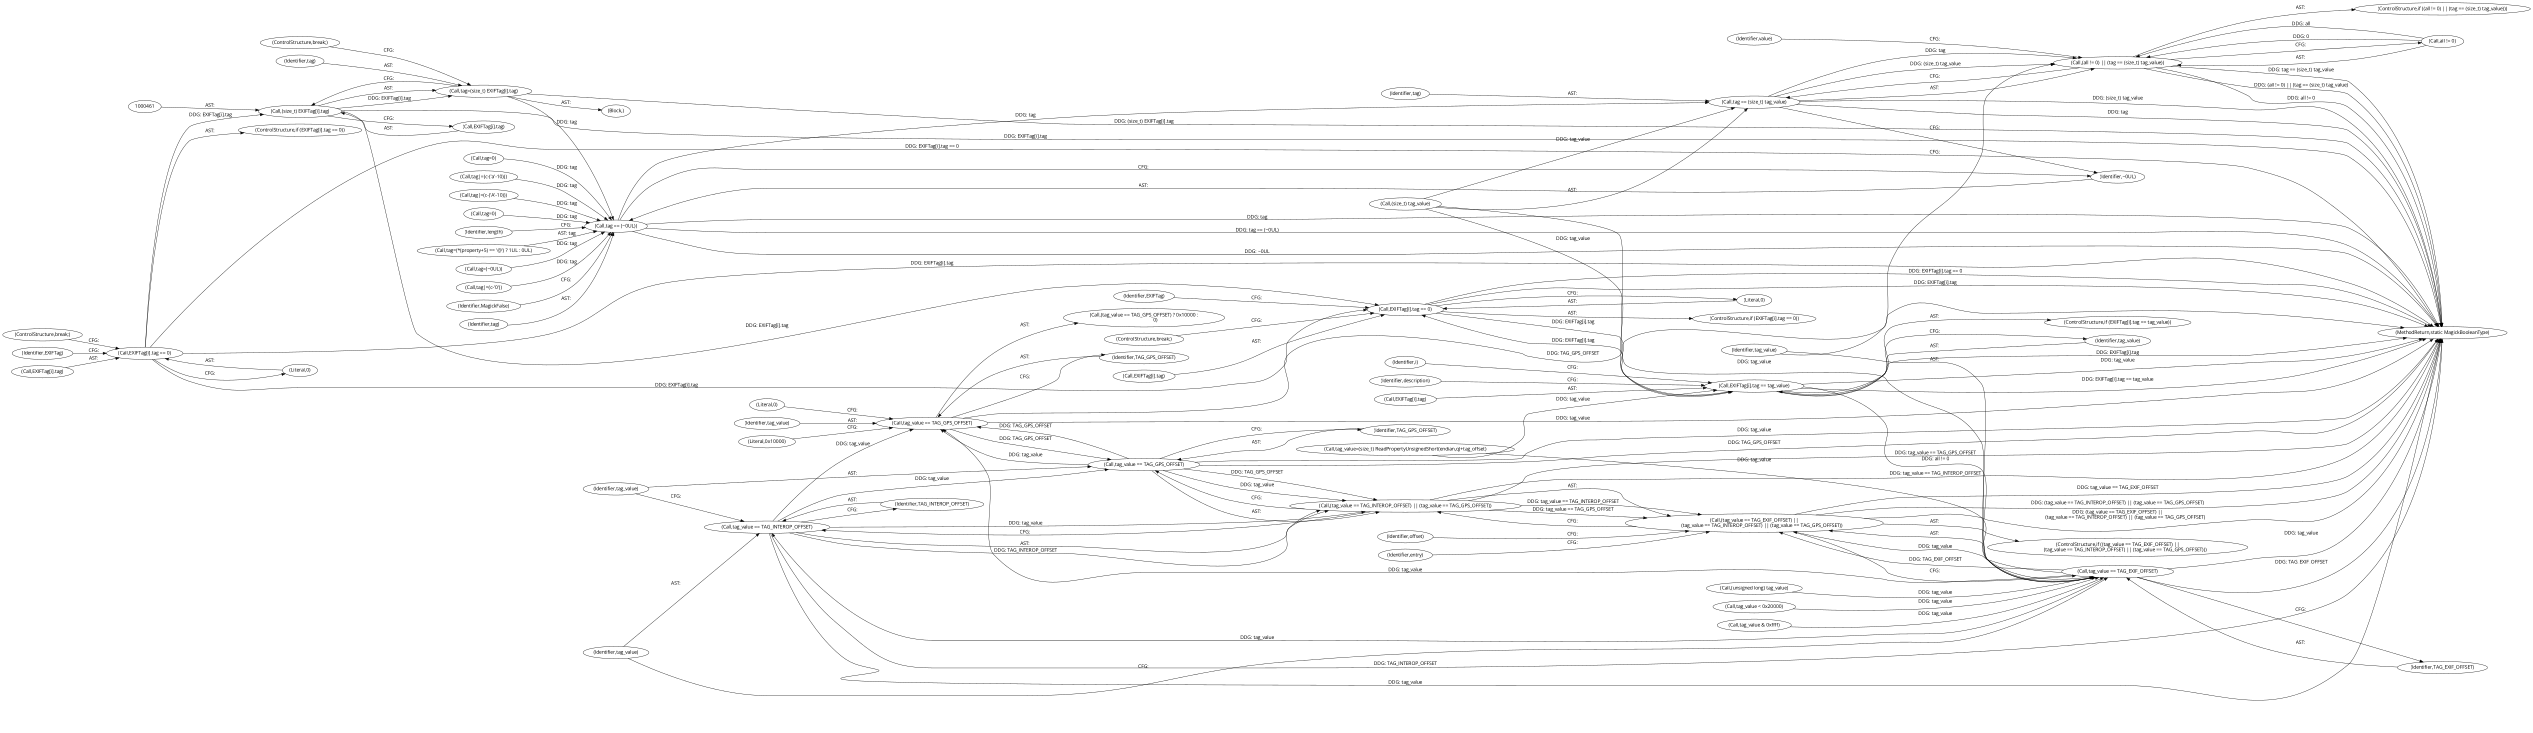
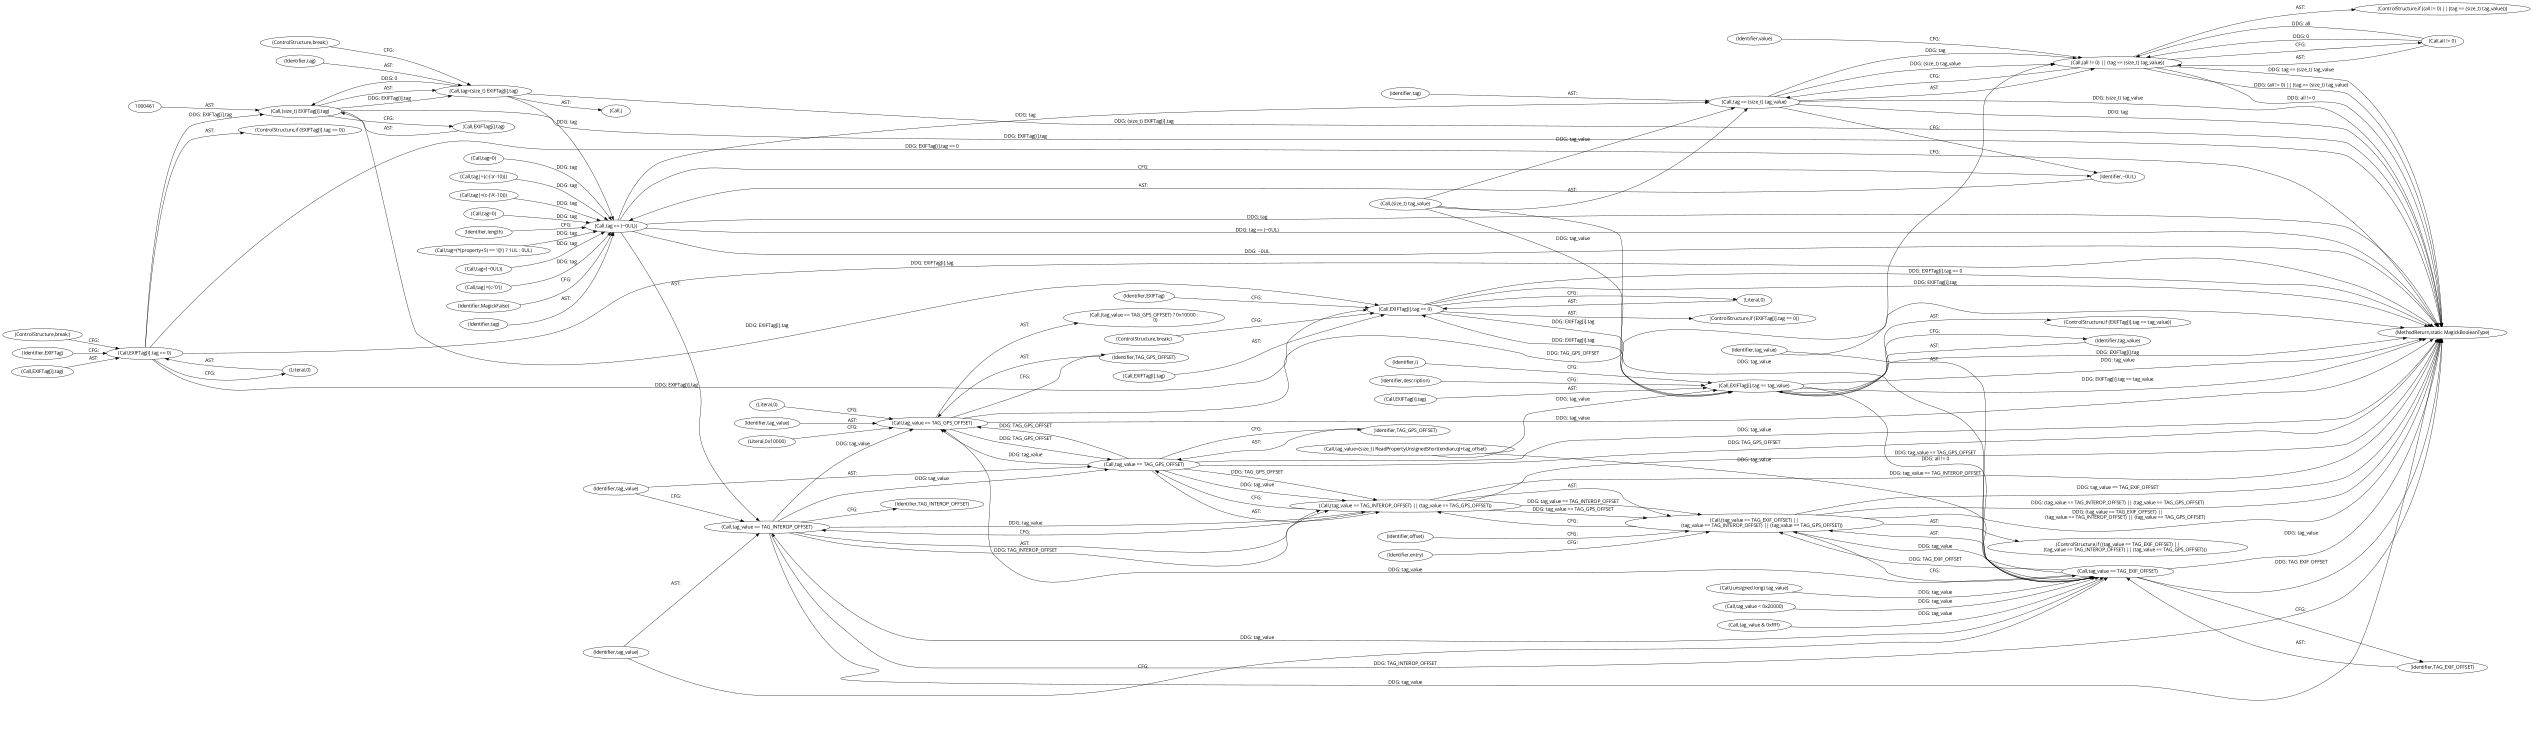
  digraph {
    fontname="Open Sans"
    rankdir=LR
    node [fontname="Open Sans"]
    edge [fontname="Open Sans"]
    n1 [label="(Call,(size_t) EXIFTag[i].tag)"]
    n2 [label="(Call,tag=(size_t) EXIFTag[i].tag)"]
    n3 [label="(Call,EXIFTag[i].tag == 0)"]
    n4 [label="(Call,EXIFTag[i].tag)"]
    n5 [label="(MethodReturn,static MagickBooleanType)"]
    n6 [label="(Call,tag == (~0UL))"]
-   n7 [label="(Block,)"]
+   n7 [label="(Call,)"]
    n8 [label="(Call,EXIFTag[i].tag == tag_value)"]
    n9 [label="(Literal,0)"]
    n10 [label="(ControlStructure,if (EXIFTag[i].tag == 0))"]
    n11 [label="(Call,EXIFTag[i].tag == 0)"]
    n12 [label="(ControlStructure,if (EXIFTag[i].tag == 0))"]
    n13 [label="(Literal,0)"]
    n14 [label="(Call,tag == (size_t) tag_value)"]
    n15 [label="(Identifier,~0UL)"]
    n16 [label="(Call,(all != 0) || (tag == (size_t) tag_value))"]
    n17 [label="(ControlStructure,if ((all != 0) || (tag == (size_t) tag_value)))"]
    n18 [label="(Call,all != 0)"]
    n19 [label="(Call,(size_t) tag_value)"]
    n20 [label="(Call,tag_value == TAG_EXIF_OFFSET)"]
    n21 [label="(Identifier,tag_value)"]
    n22 [label="(ControlStructure,if (EXIFTag[i].tag == tag_value))"]
    n23 [label="(Call,(tag_value == TAG_EXIF_OFFSET) ||\n            (tag_value == TAG_INTEROP_OFFSET) || (tag_value == TAG_GPS_OFFSET))"]
    n24 [label="(Call,tag_value == TAG_INTEROP_OFFSET)"]
    n25 [label="(Call,tag_value == TAG_GPS_OFFSET)"]
    n26 [label="(Identifier,TAG_EXIF_OFFSET)"]
    n27 [label="(Call,(tag_value == TAG_INTEROP_OFFSET) || (tag_value == TAG_GPS_OFFSET))"]
    n28 [label="(ControlStructure,if ((tag_value == TAG_EXIF_OFFSET) ||\n            (tag_value == TAG_INTEROP_OFFSET) || (tag_value == TAG_GPS_OFFSET)))"]
    n29 [label="(Call,tag_value == TAG_GPS_OFFSET)"]
    n30 [label="(Identifier,TAG_INTEROP_OFFSET)"]
    n31 [label="(Call,(tag_value == TAG_GPS_OFFSET) ? 0x10000 :\n                  0)"]
    n32 [label="(Identifier,TAG_GPS_OFFSET)"]
    n33 [label="(Identifier,TAG_GPS_OFFSET)"]
    n34 [label="(Identifier,description)"]
    n35 [label="(ControlStructure,break;)"]
    n36 [label="(Call,tag|=(c-('a'-10)))"]
    n37 [label="(Call,tag|=(c-('A'-10)))"]
    n38 [label="(Identifier,tag)"]
    n39 [label="(Call,EXIFTag[i].tag)"]
    n40 [label="(Call,tag=0)"]
    n41 [label="(Call,(unsigned long) tag_value)"]
    n42 [label="(Identifier,entry)"]
    n43 [label="(ControlStructure,break;)"]
    n44 [label="(ControlStructure,break;)"]
    n45 [label="(Identifier,tag_value)"]
    n46 [label="(Call,tag_value < 0x20000)"]
    n47 [label="(Identifier,tag_value)"]
    n48 [label="(Identifier,tag_value)"]
    n49 [label="(Call,EXIFTag[i].tag)"]
    n50 [label="(Identifier,length)"]
    n51 [label="(Call,tag=(*(property+5) == '@') ? 1UL : 0UL)"]
    n52 [label="(Call,tag=(~0UL))"]
    n53 [label="(Literal,0x10000)"]
    n54 [label="(Literal,0)"]
    n55 [label="(Identifier,i)"]
    n56 [label="(Call,tag|=(c-'0'))"]
    n57 [label="(Identifier,tag)"]
    n58 [label="(Identifier,MagickFalse)"]
    n59 [label="(Identifier,EXIFTag)"]
    n60 [label="(Identifier,EXIFTag)"]
    n61 [label="(Identifier,value)"]
    n62 [label="(Call,tag_value=(size_t) ReadPropertyUnsignedShort(endian,q)+tag_offset)"]
    n63 [label="(Identifier,tag_value)"]
    n64 [label="(Identifier,tag)"]
    n65 [label="(Call,tag_value & 0xffff)"]
    n66 [label="(Identifier,offset)"]
    n67 [label="(Call,tag=0)"]
    n68 [label="(Call,EXIFTag[i].tag)"]
    1000461
    n1 -> n2 [label="AST: "]
    n1 -> n2 [label="DDG: EXIFTag[i].tag"]
    n1 -> n3 [label="DDG: EXIFTag[i].tag"]
    n1 -> n4 [label="CFG: "]
    n1 -> n5 [label="DDG: EXIFTag[i].tag"]
-   n2 -> n1 [label="CFG: "]
+   n2 -> n1 [label="DDG: 0"]
    n2 -> n5 [label="DDG: (size_t) EXIFTag[i].tag"]
    n2 -> n6 [label="DDG: tag"]
    n2 -> n7 [label="AST: "]
    n3 -> n5 [label="DDG: EXIFTag[i].tag"]
    n3 -> n5 [label="DDG: EXIFTag[i].tag == 0"]
    n3 -> n8 [label="DDG: EXIFTag[i].tag"]
    n3 -> n9 [label="CFG: "]
    n3 -> n10 [label="AST: "]
    n4 -> n1 [label="AST: "]
    n6 -> n5 [label="DDG: ~0UL"]
    n6 -> n5 [label="DDG: tag"]
    n6 -> n5 [label="DDG: tag == (~0UL)"]
    n6 -> n14 [label="DDG: tag"]
    n6 -> n15 [label="CFG: "]
    n8 -> n3 [label="DDG: EXIFTag[i].tag"]
    n8 -> n5 [label="DDG: EXIFTag[i].tag"]
    n8 -> n5 [label="DDG: tag_value"]
    n8 -> n5 [label="DDG: EXIFTag[i].tag == tag_value"]
    n8 -> n20 [label="DDG: all != 0"]
    n8 -> n21 [label="CFG: "]
    n8 -> n22 [label="AST: "]
    n9 -> n3 [label="AST: "]
    n11 -> n1 [label="DDG: EXIFTag[i].tag"]
    n11 -> n3 [label="DDG: EXIFTag[i].tag"]
    n11 -> n5 [label="DDG: EXIFTag[i].tag"]
    n11 -> n5 [label="DDG: EXIFTag[i].tag == 0"]
    n11 -> n12 [label="AST: "]
    n11 -> n13 [label="CFG: "]
    n13 -> n11 [label="AST: "]
    n14 -> n5 [label="DDG: tag"]
    n14 -> n5 [label="DDG: (size_t) tag_value"]
    n14 -> n15 [label="CFG: "]
    n14 -> n16 [label="AST: "]
    n14 -> n16 [label="DDG: tag"]
    n14 -> n16 [label="DDG: (size_t) tag_value"]
    n15 -> n6 [label="AST: "]
    n16 -> n5 [label="DDG: tag == (size_t) tag_value"]
    n16 -> n5 [label="DDG: (all != 0) || (tag == (size_t) tag_value)"]
    n16 -> n5 [label="DDG: all != 0"]
    n16 -> n14 [label="CFG: "]
    n16 -> n17 [label="AST: "]
    n16 -> n18 [label="CFG: "]
    n18 -> n16 [label="AST: "]
    n18 -> n16 [label="DDG: all"]
    n18 -> n16 [label="DDG: 0"]
    n19 -> n8 [label="DDG: tag_value"]
    n19 -> n14 [label="AST: "]
    n19 -> n14 [label="DDG: tag_value"]
    n19 -> n20 [label="DDG: tag_value"]
    n20 -> n5 [label="DDG: tag_value"]
    n20 -> n5 [label="DDG: TAG_EXIF_OFFSET"]
    n20 -> n23 [label="AST: "]
    n20 -> n23 [label="DDG: tag_value"]
    n20 -> n23 [label="DDG: TAG_EXIF_OFFSET"]
    n20 -> n24 [label="DDG: tag_value"]
    n20 -> n25 [label="DDG: tag_value"]
    n20 -> n26 [label="CFG: "]
    n21 -> n8 [label="AST: "]
    n23 -> n5 [label="DDG: tag_value == TAG_EXIF_OFFSET"]
    n23 -> n5 [label="DDG: (tag_value == TAG_INTEROP_OFFSET) || (tag_value == TAG_GPS_OFFSET)"]
    n23 -> n5 [label="DDG: (tag_value == TAG_EXIF_OFFSET) ||\n            (tag_value == TAG_INTEROP_OFFSET) || (tag_value == TAG_GPS_OFFSET)"]
    n23 -> n20 [label="CFG: "]
    n23 -> n27 [label="CFG: "]
    n23 -> n28 [label="AST: "]
    n24 -> n5 [label="DDG: TAG_INTEROP_OFFSET"]
    n24 -> n5 [label="DDG: tag_value"]
    n24 -> n25 [label="DDG: tag_value"]
    n24 -> n27 [label="AST: "]
    n24 -> n27 [label="DDG: tag_value"]
    n24 -> n27 [label="DDG: TAG_INTEROP_OFFSET"]
    n24 -> n29 [label="DDG: tag_value"]
    n24 -> n30 [label="CFG: "]
    n25 -> n5 [label="DDG: TAG_GPS_OFFSET"]
    n25 -> n5 [label="DDG: tag_value"]
    n25 -> n29 [label="DDG: TAG_GPS_OFFSET"]
    n25 -> n31 [label="AST: "]
    n25 -> n32 [label="CFG: "]
    n26 -> n20 [label="AST: "]
    n27 -> n5 [label="DDG: tag_value == TAG_INTEROP_OFFSET"]
    n27 -> n5 [label="DDG: tag_value == TAG_GPS_OFFSET"]
    n27 -> n23 [label="AST: "]
    n27 -> n23 [label="DDG: tag_value == TAG_INTEROP_OFFSET"]
    n27 -> n23 [label="DDG: tag_value == TAG_GPS_OFFSET"]
    n27 -> n24 [label="CFG: "]
    n27 -> n29 [label="CFG: "]
    n29 -> n5 [label="DDG: tag_value"]
    n29 -> n5 [label="DDG: TAG_GPS_OFFSET"]
    n29 -> n25 [label="DDG: tag_value"]
    n29 -> n25 [label="DDG: TAG_GPS_OFFSET"]
    n29 -> n27 [label="AST: "]
    n29 -> n27 [label="DDG: tag_value"]
    n29 -> n27 [label="DDG: TAG_GPS_OFFSET"]
    n29 -> n33 [label="CFG: "]
-   n30 -> n24 [label="AST: "]
+   n6 -> n24 [label="AST: "]
    n32 -> n25 [label="AST: "]
    n33 -> n29 [label="AST: "]
    n34 -> n8 [label="CFG: "]
    n35 -> n11 [label="CFG: "]
    n36 -> n6 [label="DDG: tag"]
    n37 -> n6 [label="DDG: tag"]
    n38 -> n14 [label="AST: "]
    n39 -> n8 [label="AST: "]
    n40 -> n6 [label="DDG: tag"]
    n41 -> n20 [label="DDG: tag_value"]
    n42 -> n23 [label="CFG: "]
    n43 -> n3 [label="CFG: "]
    n44 -> n2 [label="CFG: "]
    n45 -> n20 [label="CFG: "]
    n45 -> n24 [label="AST: "]
    n46 -> n20 [label="DDG: tag_value"]
    n47 -> n25 [label="AST: "]
    n48 -> n16 [label="CFG: "]
    n48 -> n20 [label="AST: "]
    n49 -> n3 [label="AST: "]
    n50 -> n6 [label="CFG: "]
-   n51 -> n6 [label="AST: tag"]
+   n51 -> n6 [label="DDG: tag"]
    n52 -> n6 [label="DDG: tag"]
    n53 -> n25 [label="CFG: "]
    n54 -> n25 [label="CFG: "]
    n55 -> n8 [label="CFG: "]
    n56 -> n6 [label="DDG: tag"]
    n57 -> n2 [label="AST: "]
    n58 -> n6 [label="CFG: "]
    n59 -> n3 [label="CFG: "]
    n60 -> n11 [label="CFG: "]
    n61 -> n16 [label="CFG: "]
    n62 -> n8 [label="DDG: tag_value"]
    n62 -> n20 [label="DDG: tag_value"]
    n63 -> n24 [label="CFG: "]
    n63 -> n29 [label="AST: "]
    n64 -> n6 [label="AST: "]
    n65 -> n20 [label="DDG: tag_value"]
    n66 -> n23 [label="CFG: "]
    n67 -> n6 [label="DDG: tag"]
    n68 -> n11 [label="AST: "]
    1000461 -> n1 [label="AST: "]
  }
